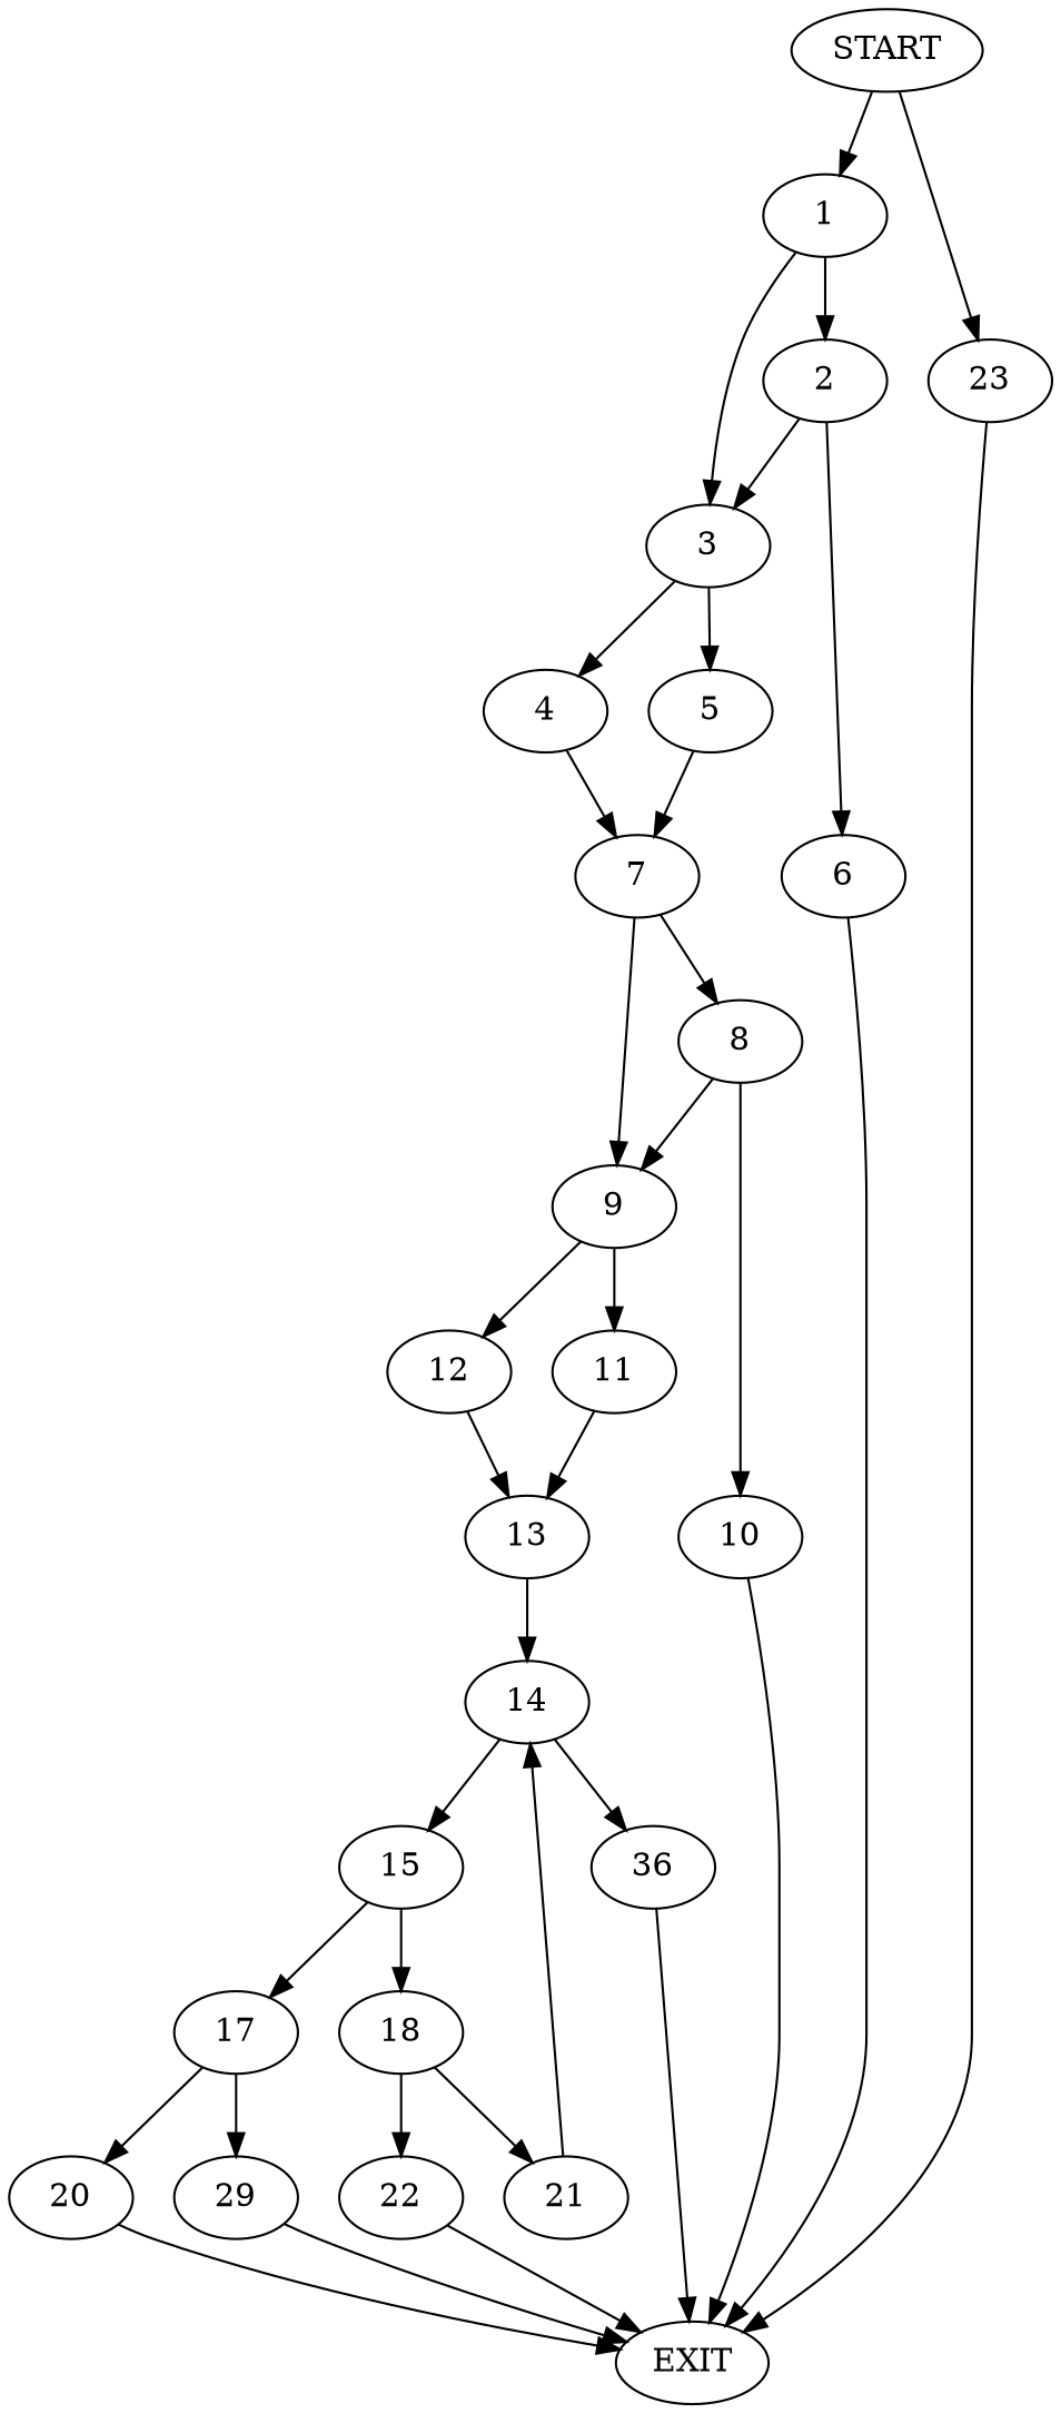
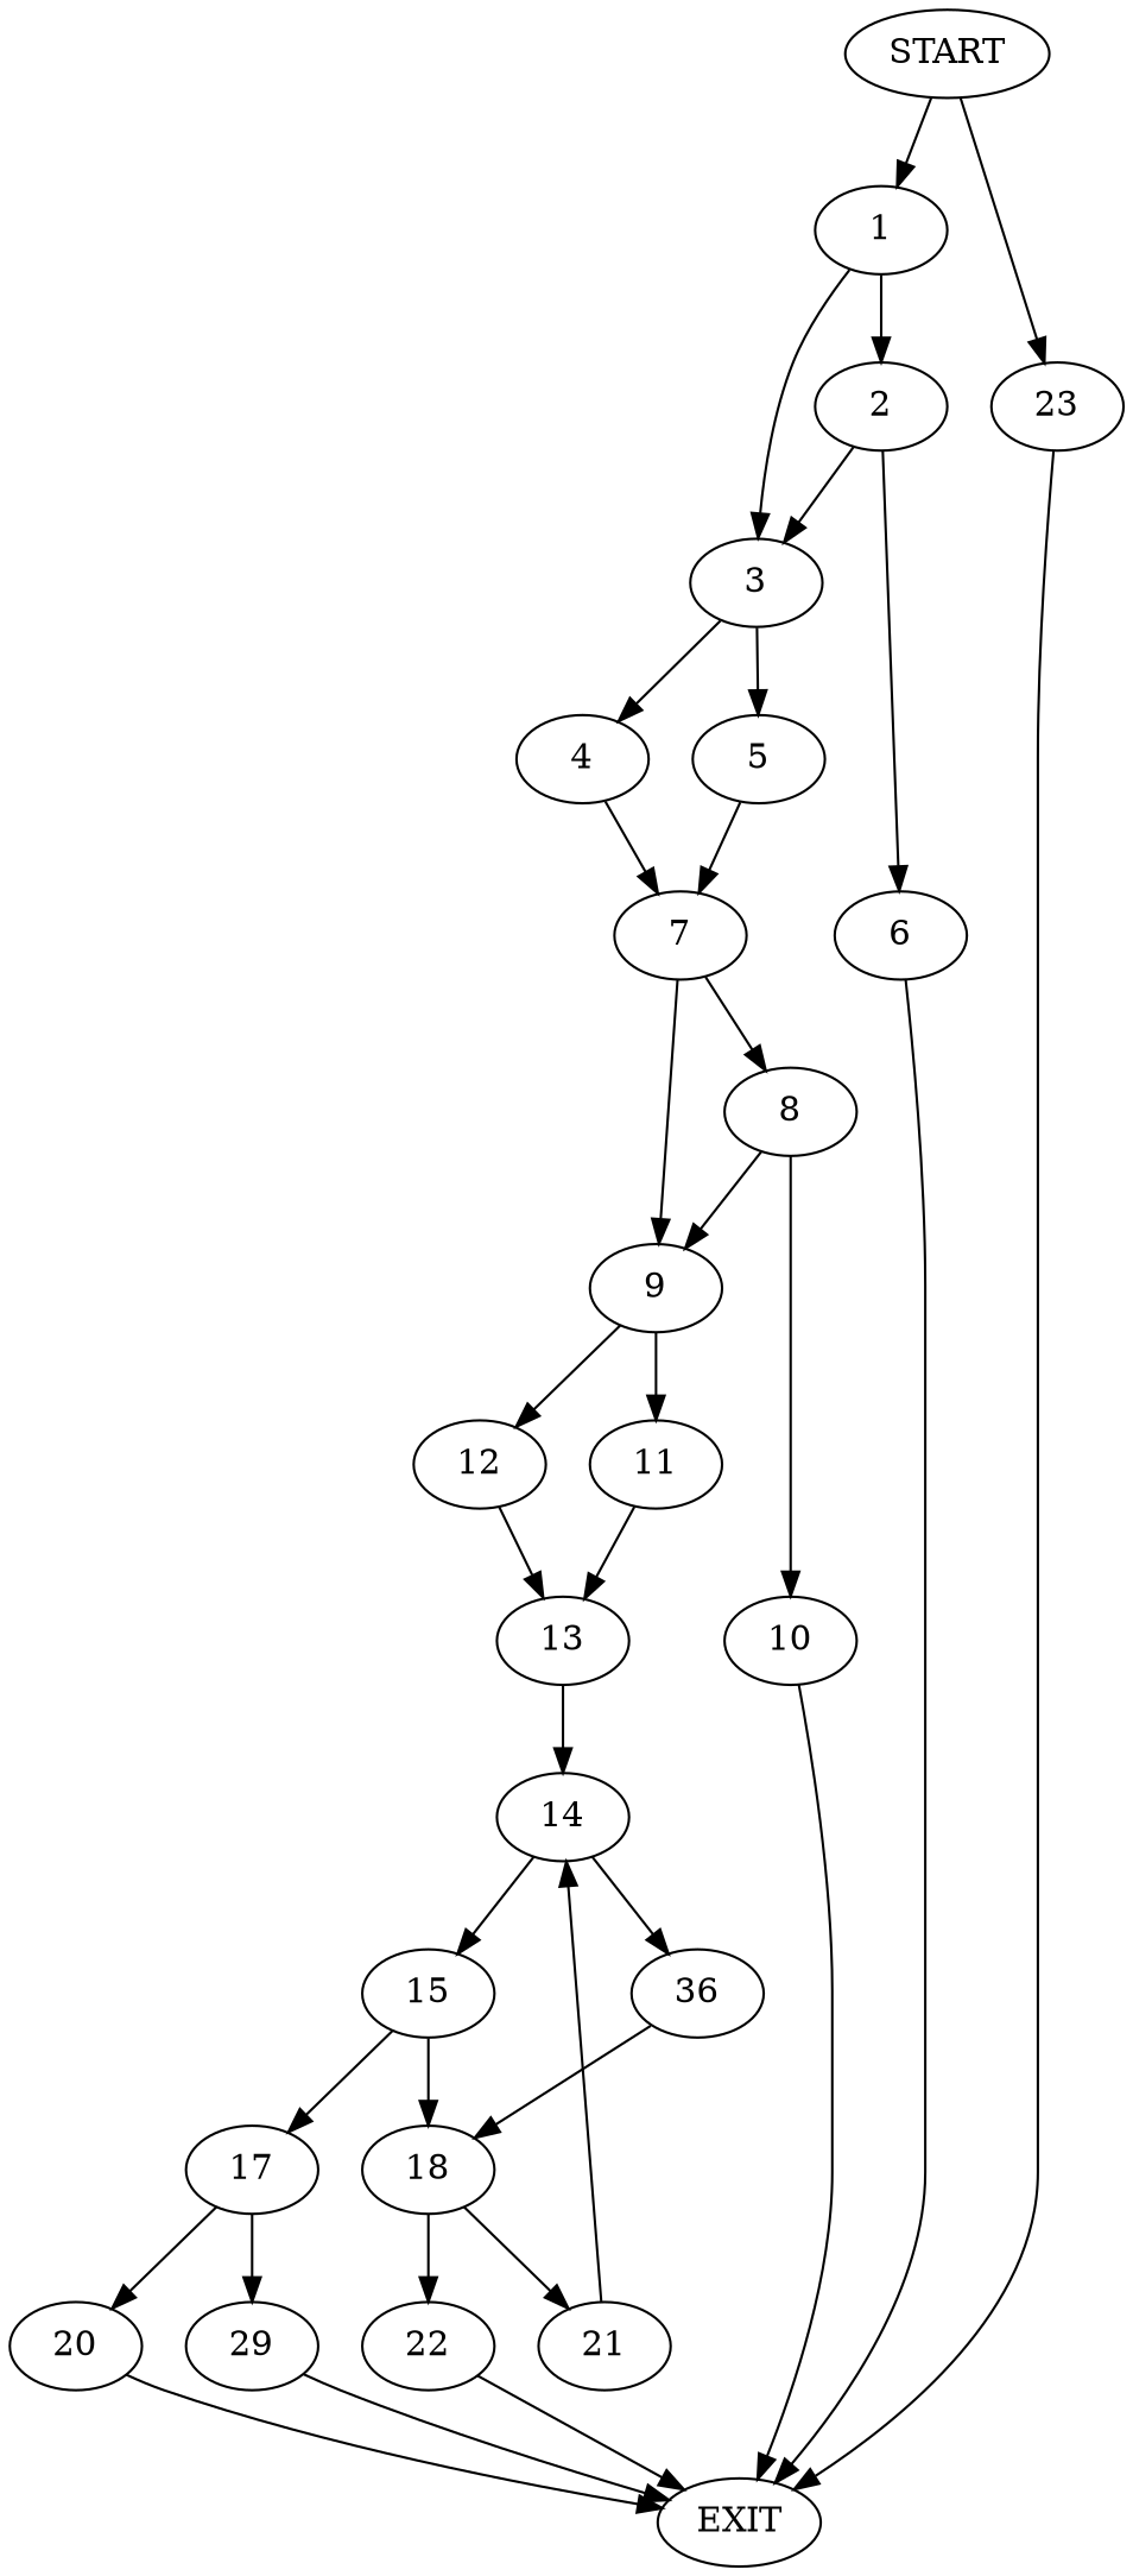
  digraph {
    n1 [label=START]
    1
    23
    2
    3
    n6 [label=EXIT]
    6
    4
    5
    7
    8
    9
    10
    11
    12
    13
    14
    15
    n19 [label=36]
    17
    18
    n22 [label=29]
    20
    21
    22
    n1 -> 1
    n1 -> 23
    1 -> 2
    1 -> 3
    23 -> n6
    2 -> 3
    2 -> 6
    3 -> 4
    3 -> 5
    6 -> n6
    4 -> 7
    5 -> 7
    7 -> 8
    7 -> 9
    8 -> 9
    8 -> 10
    9 -> 11
    9 -> 12
    10 -> n6
    11 -> 13
    12 -> 13
    13 -> 14
    14 -> 15
    14 -> n19
    15 -> 17
    15 -> 18
-   n19 -> n6
+   n19 -> 18
    17 -> n22
    17 -> 20
    18 -> 21
    18 -> 22
    n22 -> n6
    20 -> n6
    21 -> 14
    22 -> n6
  }
